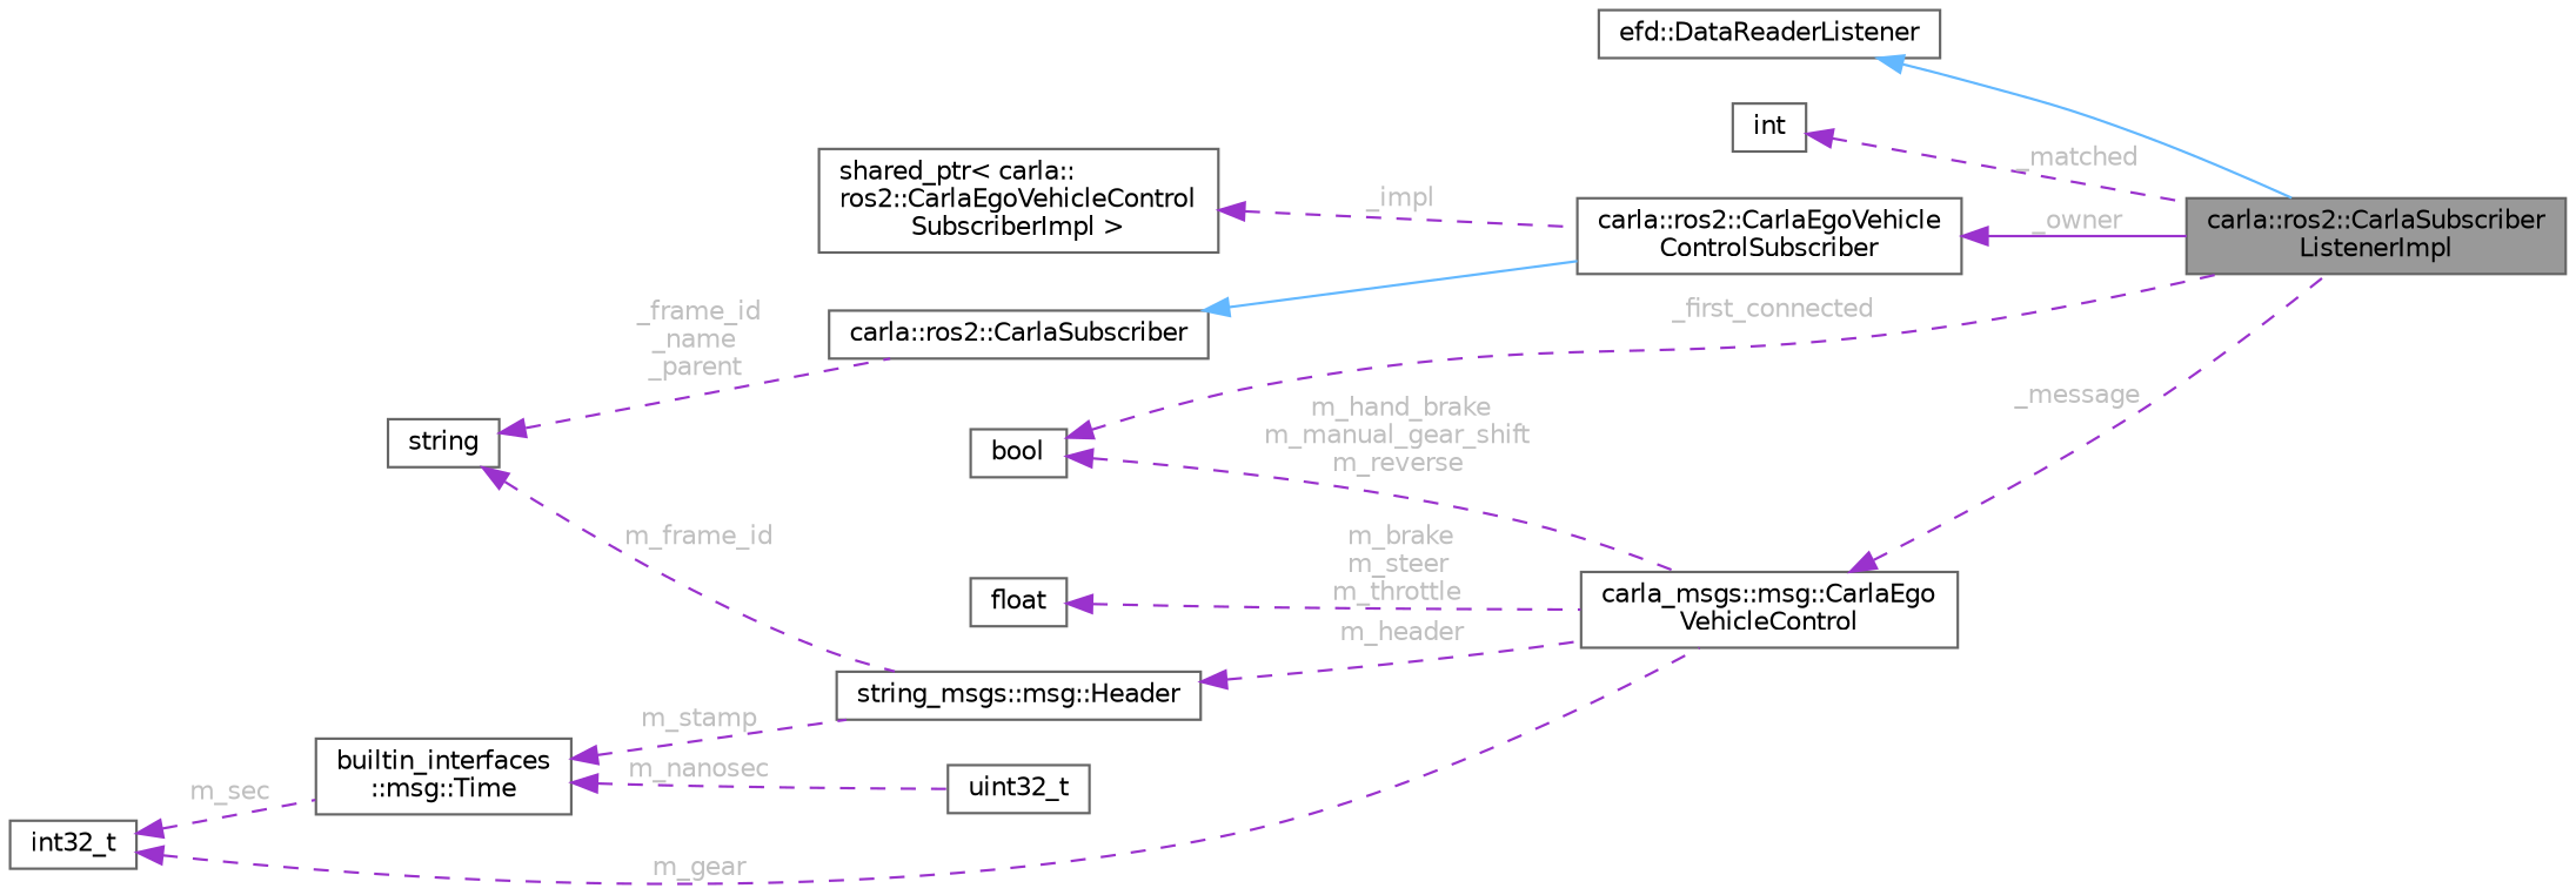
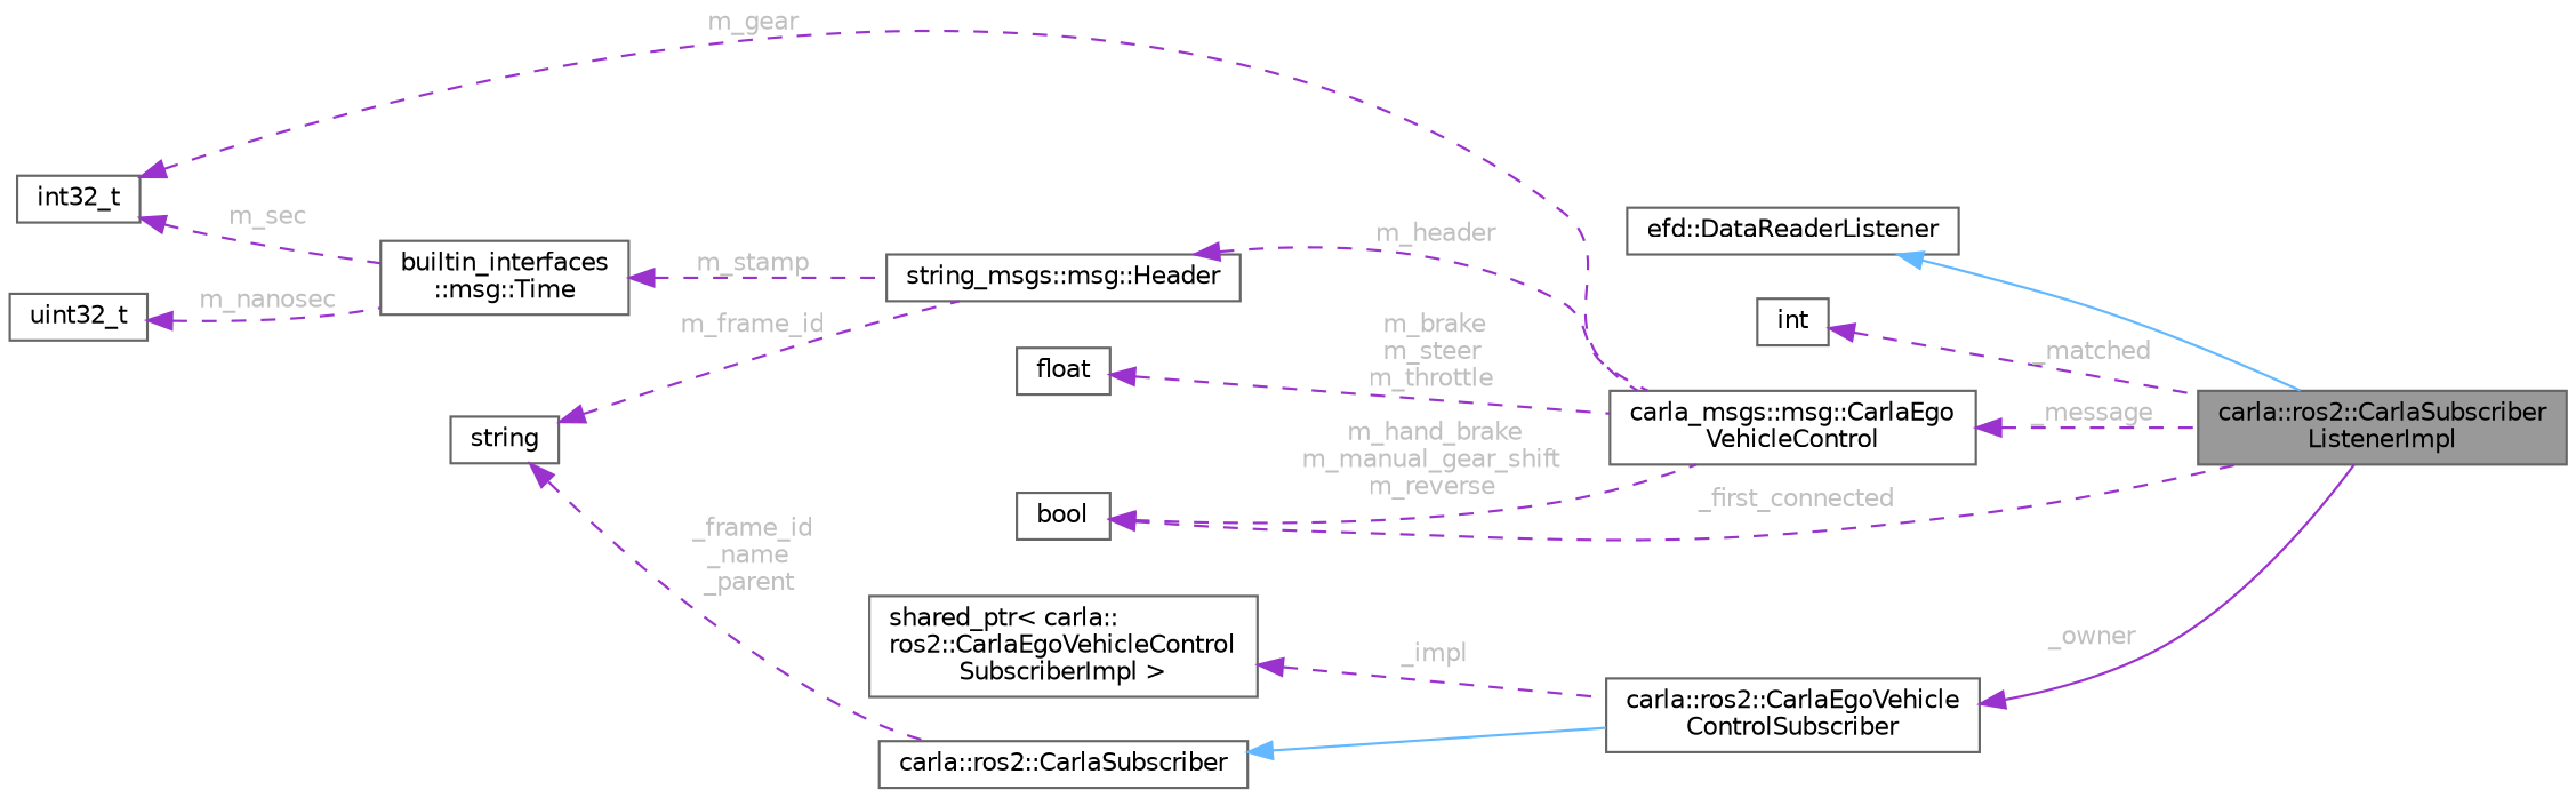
  digraph {
    rankdir=LR
    node [color=gray40 fillcolor=white fontname=Helvetica fontsize=10 shape=box style=filled]
    edge [color=darkorchid3 dir=back fontname=Helvetica fontsize=10 labelfontname=Helvetica labelfontsize=10 style=dashed fontcolor=grey]
    n1 [fillcolor=grey60 fontcolor=black height=0.2 label="carla::ros2::CarlaSubscriber\lListenerImpl" width=0.4]
    n2 [height=0.2 label="efd::DataReaderListener" width=0.4]
    n3 [height=0.2 label=int width=0.4]
    n4 [height=0.2 label=bool width=0.4]
    n5 [height=0.2 label="carla_msgs::msg::CarlaEgo\lVehicleControl" width=0.4]
    n6 [height=0.2 label="carla::ros2::CarlaEgoVehicle\lControlSubscriber" width=0.4]
    n7 [height=0.2 label="carla::ros2::CarlaSubscriber" width=0.4]
    n8 [height=0.2 label=string width=0.4]
    n9 [height=0.2 label="string_msgs::msg::Header" width=0.4]
    n10 [height=0.2 label="shared_ptr\< carla::\lros2::CarlaEgoVehicleControl\lSubscriberImpl \>" width=0.4]
    n11 [height=0.2 label="builtin_interfaces\l::msg::Time" width=0.4]
    n12 [height=0.2 label=int32_t width=0.4]
    n13 [height=0.2 label=uint32_t width=0.4]
    n14 [height=0.2 label=float width=0.4]
    n2 -> n1 [color=steelblue1 style=solid fontcolor=""]
    n3 -> n1 [label=" _matched"]
    n4 -> n1 [label=" _first_connected"]
    n4 -> n5 [label=" m_hand_brake\nm_manual_gear_shift\nm_reverse"]
    n5 -> n1 [label=" _message"]
    n6 -> n1 [label=" _owner" style=solid]
    n7 -> n6 [color=steelblue1 style=solid fontcolor=""]
    n8 -> n7 [label=" _frame_id\n_name\n_parent"]
    n8 -> n9 [label=" m_frame_id"]
    n9 -> n5 [label=" m_header"]
    n10 -> n6 [label=" _impl"]
    n11 -> n9 [label=" m_stamp"]
    n12 -> n5 [label=" m_gear"]
    n12 -> n11 [label=" m_sec"]
-   n11 -> n13 [label=" m_nanosec"]
+   n13 -> n11 [label=" m_nanosec"]
    n14 -> n5 [label=" m_brake\nm_steer\nm_throttle"]
  }
